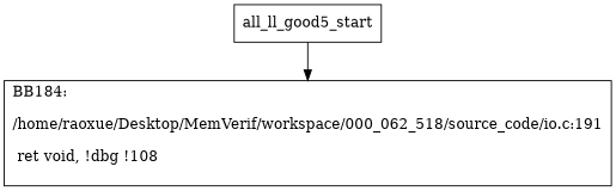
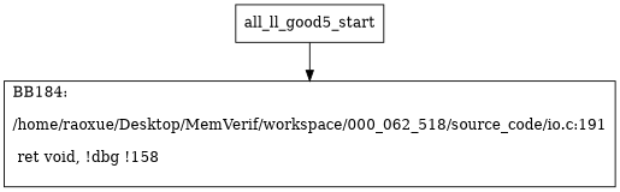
  digraph {
    node [shape=record]
    n1 [label="{all_ll_good5_start}"]
-   n2 [label="{BB184:\l\l/home/raoxue/Desktop/MemVerif/workspace/000_062_518/source_code/io.c:191\l\n  ret void, !dbg !108\l\n}"]
+   n2 [label="{BB184:\l\l/home/raoxue/Desktop/MemVerif/workspace/000_062_518/source_code/io.c:191\l\n  ret void, !dbg !158\l\n}"]
    n1 -> n2
  }
